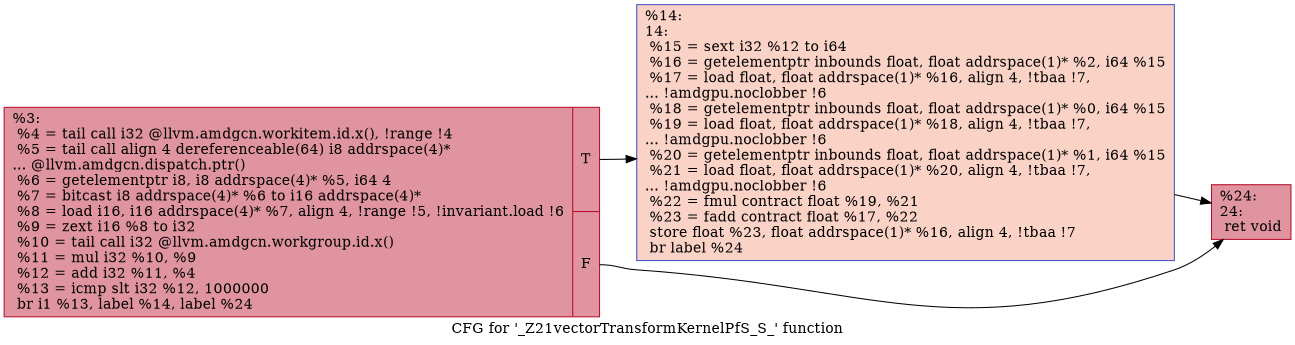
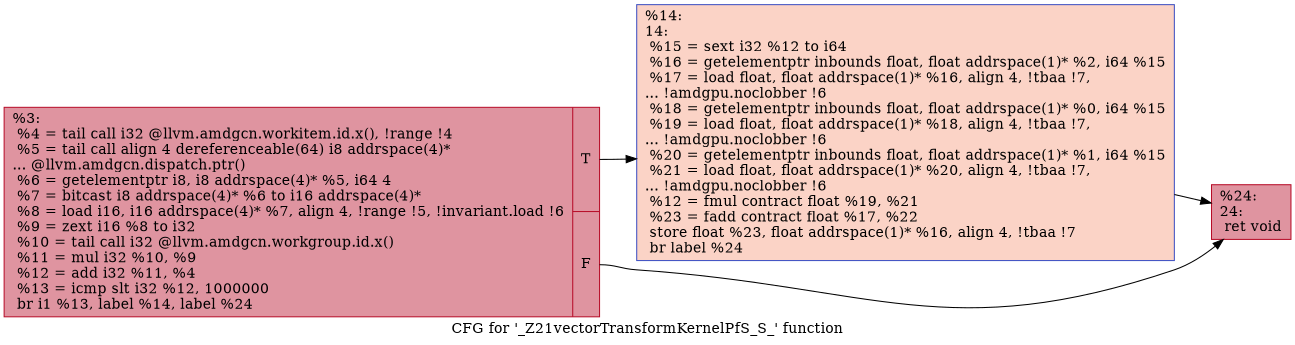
  digraph {
    label="CFG for '_Z21vectorTransformKernelPfS_S_' function"
    rankdir=LR
    node [color="#b70d28ff" fillcolor="#b70d2870" shape=record style=filled]
    n1 [label="{%3:\l  %4 = tail call i32 @llvm.amdgcn.workitem.id.x(), !range !4\l  %5 = tail call align 4 dereferenceable(64) i8 addrspace(4)*\l... @llvm.amdgcn.dispatch.ptr()\l  %6 = getelementptr i8, i8 addrspace(4)* %5, i64 4\l  %7 = bitcast i8 addrspace(4)* %6 to i16 addrspace(4)*\l  %8 = load i16, i16 addrspace(4)* %7, align 4, !range !5, !invariant.load !6\l  %9 = zext i16 %8 to i32\l  %10 = tail call i32 @llvm.amdgcn.workgroup.id.x()\l  %11 = mul i32 %10, %9\l  %12 = add i32 %11, %4\l  %13 = icmp slt i32 %12, 1000000\l  br i1 %13, label %14, label %24\l|{<s0>T|<s1>F}}"]
-   n2 [color="#3d50c3ff" fillcolor="#f59c7d70" label="{%14:\l14:                                               \l  %15 = sext i32 %12 to i64\l  %16 = getelementptr inbounds float, float addrspace(1)* %2, i64 %15\l  %17 = load float, float addrspace(1)* %16, align 4, !tbaa !7,\l... !amdgpu.noclobber !6\l  %18 = getelementptr inbounds float, float addrspace(1)* %0, i64 %15\l  %19 = load float, float addrspace(1)* %18, align 4, !tbaa !7,\l... !amdgpu.noclobber !6\l  %20 = getelementptr inbounds float, float addrspace(1)* %1, i64 %15\l  %21 = load float, float addrspace(1)* %20, align 4, !tbaa !7,\l... !amdgpu.noclobber !6\l  %22 = fmul contract float %19, %21\l  %23 = fadd contract float %17, %22\l  store float %23, float addrspace(1)* %16, align 4, !tbaa !7\l  br label %24\l}"]
+   n2 [color="#3d50c3ff" fillcolor="#f59c7d70" label="{%14:\l14:                                               \l  %15 = sext i32 %12 to i64\l  %16 = getelementptr inbounds float, float addrspace(1)* %2, i64 %15\l  %17 = load float, float addrspace(1)* %16, align 4, !tbaa !7,\l... !amdgpu.noclobber !6\l  %18 = getelementptr inbounds float, float addrspace(1)* %0, i64 %15\l  %19 = load float, float addrspace(1)* %18, align 4, !tbaa !7,\l... !amdgpu.noclobber !6\l  %20 = getelementptr inbounds float, float addrspace(1)* %1, i64 %15\l  %21 = load float, float addrspace(1)* %20, align 4, !tbaa !7,\l... !amdgpu.noclobber !6\l  %12 = fmul contract float %19, %21\l  %23 = fadd contract float %17, %22\l  store float %23, float addrspace(1)* %16, align 4, !tbaa !7\l  br label %24\l}"]
    n3 [label="{%24:\l24:                                               \l  ret void\l}"]
    n1 -> n2 [tailport=s0]
    n1 -> n3 [tailport=s1]
    n2 -> n3
  }
